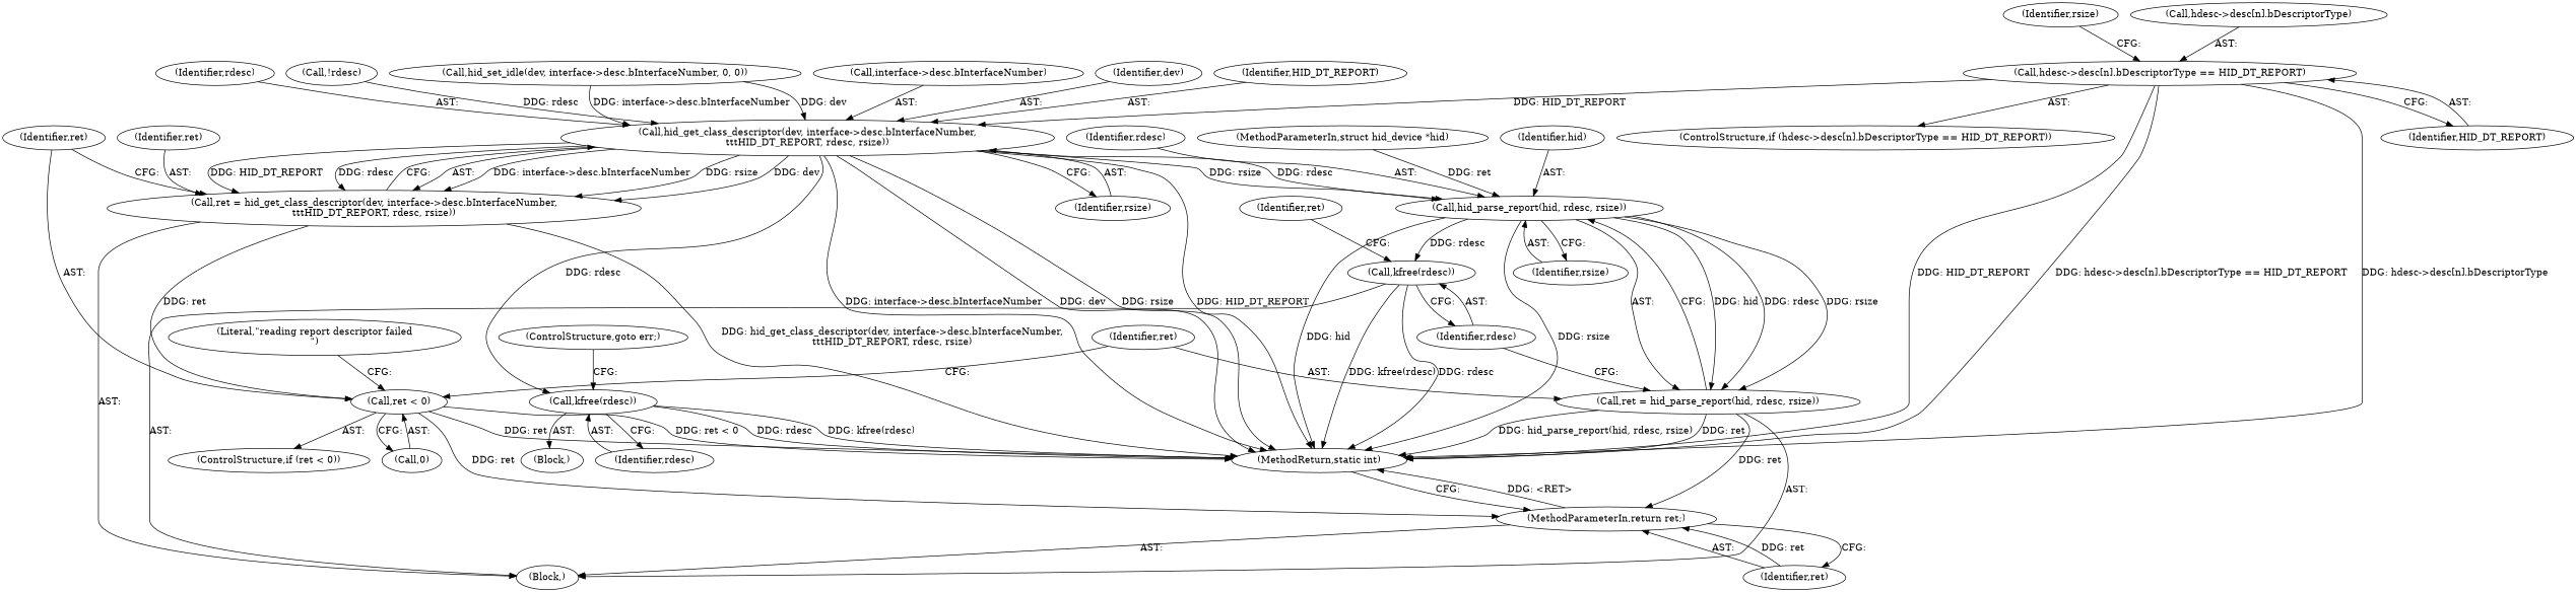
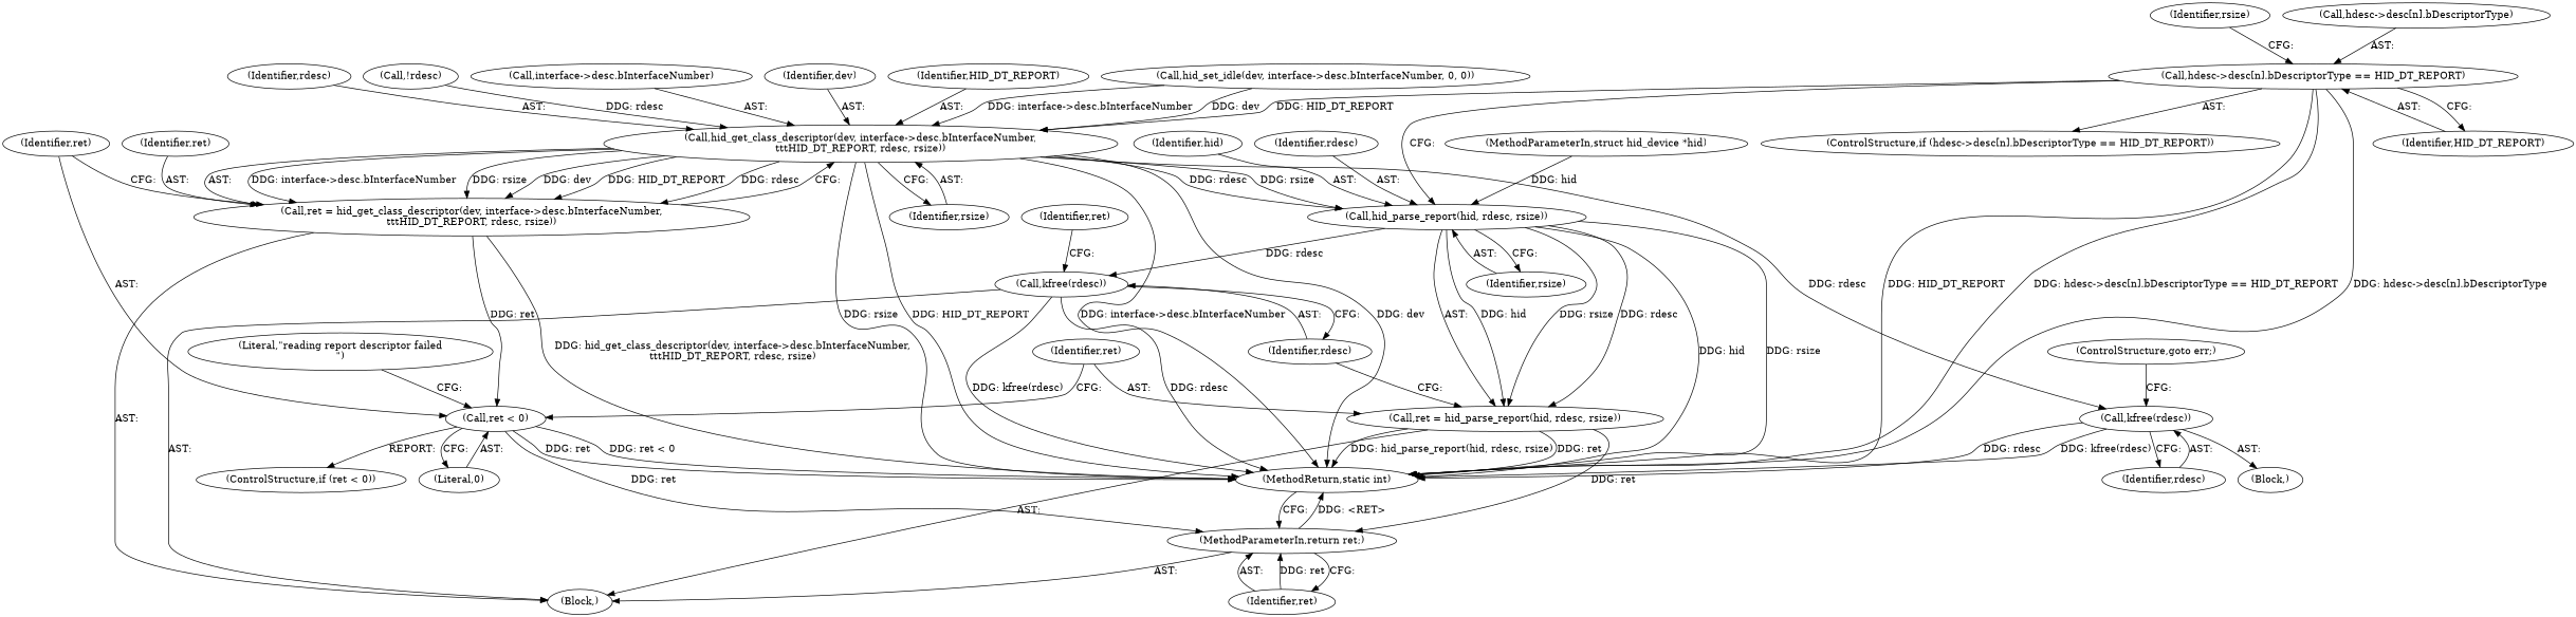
  digraph {
    n1 [label="(Call,hdesc->desc[n].bDescriptorType == HID_DT_REPORT)"]
    n2 [label="(Call,hid_get_class_descriptor(dev, interface->desc.bInterfaceNumber,\n\t\t\tHID_DT_REPORT, rdesc, rsize))"]
    n3 [label="(ControlStructure,if (hdesc->desc[n].bDescriptorType == HID_DT_REPORT))"]
    n4 [label="(MethodReturn,static int)"]
    n5 [label="(Identifier,HID_DT_REPORT)"]
    n6 [label="(Call,ret = hid_get_class_descriptor(dev, interface->desc.bInterfaceNumber,\n\t\t\tHID_DT_REPORT, rdesc, rsize))"]
    n7 [label="(Call,kfree(rdesc))"]
    n8 [label="(Call,hid_parse_report(hid, rdesc, rsize))"]
    n9 [label="(Identifier,rsize)"]
    n10 [label="(MethodParameterIn,return ret;)"]
    n11 [label="(Call,ret < 0)"]
    n12 [label="(Block,)"]
    n13 [label="(Identifier,rdesc)"]
    n14 [label="(Block,)"]
    n15 [label="(Call,ret = hid_parse_report(hid, rdesc, rsize))"]
    n16 [label="(Call,kfree(rdesc))"]
    n17 [label="(Identifier,rsize)"]
    n18 [label="(ControlStructure,if (ret < 0))"]
-   n19 [label="(Call,0)"]
+   n19 [label="(Literal,0)"]
    n20 [label="(Identifier,ret)"]
    n21 [label="(Identifier,rdesc)"]
    n22 [label="(Identifier,rdesc)"]
    n23 [label="(Identifier,rsize)"]
    n24 [label="(Call,!rdesc)"]
    n25 [label="(Call,interface->desc.bInterfaceNumber)"]
    n26 [label="(Call,hdesc->desc[n].bDescriptorType)"]
    n27 [label="(Identifier,ret)"]
    n28 [label="(Identifier,ret)"]
    n29 [label="(Identifier,ret)"]
    n30 [label="(Identifier,hid)"]
    n31 [label="(Identifier,ret)"]
    n32 [label="(Identifier,dev)"]
    n33 [label="(Literal,\"reading report descriptor failed\n\")"]
    n34 [label="(Identifier,HID_DT_REPORT)"]
    n35 [label="(Identifier,rdesc)"]
    n36 [label="(MethodParameterIn,struct hid_device *hid)"]
    n37 [label="(Call,hid_set_idle(dev, interface->desc.bInterfaceNumber, 0, 0))"]
    n38 [label="(ControlStructure,goto err;)"]
    n1 -> n2 [label="DDG: HID_DT_REPORT"]
    n1 -> n3 [label="AST: "]
    n1 -> n4 [label="DDG: HID_DT_REPORT"]
    n1 -> n4 [label="DDG: hdesc->desc[n].bDescriptorType == HID_DT_REPORT"]
    n1 -> n4 [label="DDG: hdesc->desc[n].bDescriptorType"]
    n1 -> n5 [label="CFG: "]
    n2 -> n4 [label="DDG: dev"]
    n2 -> n4 [label="DDG: rsize"]
    n2 -> n4 [label="DDG: HID_DT_REPORT"]
    n2 -> n4 [label="DDG: interface->desc.bInterfaceNumber"]
    n2 -> n6 [label="AST: "]
    n2 -> n6 [label="DDG: interface->desc.bInterfaceNumber"]
    n2 -> n6 [label="DDG: rsize"]
    n2 -> n6 [label="DDG: dev"]
    n2 -> n6 [label="DDG: HID_DT_REPORT"]
    n2 -> n6 [label="DDG: rdesc"]
    n2 -> n7 [label="DDG: rdesc"]
    n2 -> n8 [label="DDG: rdesc"]
    n2 -> n8 [label="DDG: rsize"]
    n2 -> n9 [label="CFG: "]
    n4 -> n10 [label="CFG: "]
    n5 -> n1 [label="AST: "]
    n6 -> n2 [label="CFG: "]
    n6 -> n4 [label="DDG: hid_get_class_descriptor(dev, interface->desc.bInterfaceNumber,\n\t\t\tHID_DT_REPORT, rdesc, rsize)"]
    n6 -> n11 [label="DDG: ret"]
    n6 -> n12 [label="AST: "]
    n7 -> n4 [label="DDG: rdesc"]
    n7 -> n4 [label="DDG: kfree(rdesc)"]
    n7 -> n13 [label="CFG: "]
    n7 -> n14 [label="AST: "]
    n8 -> n4 [label="DDG: hid"]
    n8 -> n4 [label="DDG: rsize"]
    n8 -> n15 [label="AST: "]
    n8 -> n15 [label="DDG: hid"]
    n8 -> n15 [label="DDG: rdesc"]
    n8 -> n15 [label="DDG: rsize"]
    n8 -> n16 [label="DDG: rdesc"]
    n8 -> n17 [label="CFG: "]
    n9 -> n2 [label="AST: "]
    n10 -> n4 [label="DDG: <RET>"]
    n10 -> n12 [label="AST: "]
    n10 -> n20 [label="CFG: "]
    n11 -> n4 [label="DDG: ret < 0"]
    n11 -> n4 [label="DDG: ret"]
    n11 -> n10 [label="DDG: ret"]
-   n11 -> n18 [label="AST: "]
+   n11 -> n18 [label="REPORT: "]
    n11 -> n19 [label="CFG: "]
    n13 -> n7 [label="AST: "]
    n15 -> n4 [label="DDG: hid_parse_report(hid, rdesc, rsize)"]
    n15 -> n4 [label="DDG: ret"]
-   n15 -> n8 [label="CFG: "]
+   n1 -> n8 [label="CFG: "]
    n15 -> n10 [label="DDG: ret"]
    n15 -> n12 [label="AST: "]
    n16 -> n4 [label="DDG: kfree(rdesc)"]
    n16 -> n4 [label="DDG: rdesc"]
    n16 -> n12 [label="AST: "]
    n16 -> n21 [label="CFG: "]
    n17 -> n8 [label="AST: "]
    n19 -> n11 [label="AST: "]
    n20 -> n10 [label="AST: "]
    n20 -> n10 [label="DDG: ret"]
    n21 -> n15 [label="CFG: "]
    n21 -> n16 [label="AST: "]
    n22 -> n2 [label="AST: "]
    n23 -> n1 [label="CFG: "]
    n24 -> n2 [label="DDG: rdesc"]
    n25 -> n2 [label="AST: "]
    n26 -> n1 [label="AST: "]
    n27 -> n11 [label="CFG: "]
    n27 -> n15 [label="AST: "]
    n28 -> n16 [label="CFG: "]
    n29 -> n6 [label="AST: "]
    n30 -> n8 [label="AST: "]
    n31 -> n6 [label="CFG: "]
    n31 -> n11 [label="AST: "]
    n32 -> n2 [label="AST: "]
    n33 -> n11 [label="CFG: "]
    n34 -> n2 [label="AST: "]
    n35 -> n8 [label="AST: "]
-   n36 -> n8 [label="DDG: ret"]
+   n36 -> n8 [label="DDG: hid"]
    n37 -> n2 [label="DDG: dev"]
    n37 -> n2 [label="DDG: interface->desc.bInterfaceNumber"]
    n38 -> n7 [label="CFG: "]
  }
